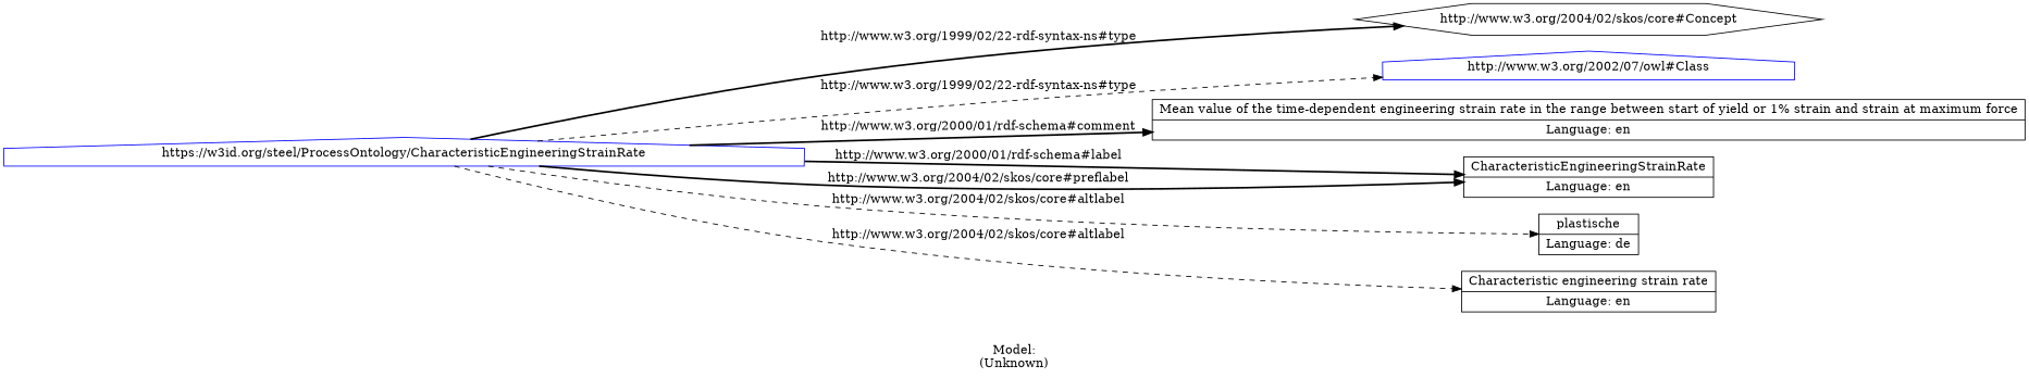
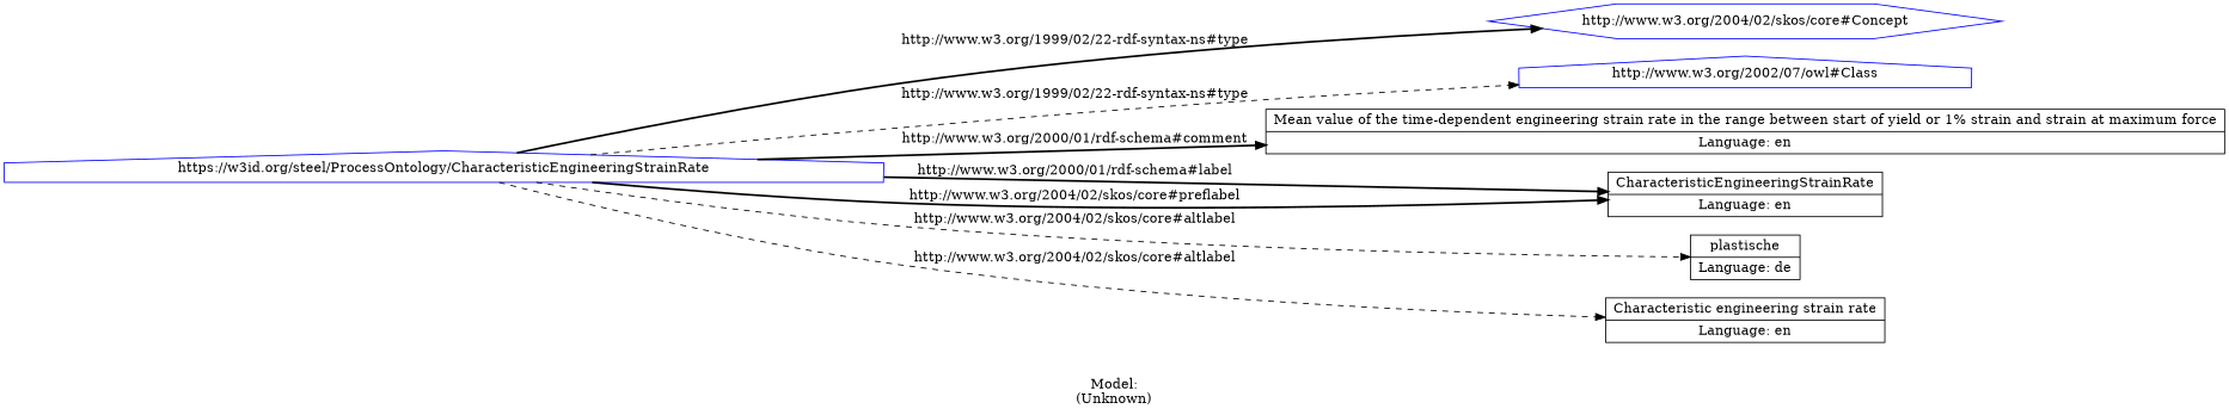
  digraph {
    label="\n\nModel:\n(Unknown)"
    rankdir=LR
    node [shape=record]
    edge [style=bold]
    n1 [color=blue label="https://w3id.org/steel/ProcessOntology/CharacteristicEngineeringStrainRate" shape=house]
-   n2 [color=black label="http://www.w3.org/2004/02/skos/core#Concept" shape=hexagon]
+   n2 [color=blue label="http://www.w3.org/2004/02/skos/core#Concept" shape=hexagon]
    n3 [color=blue label="http://www.w3.org/2002/07/owl#Class" shape=house]
    n4 [label="Mean value of the time-dependent engineering strain rate in the range between start of yield or 1% strain and strain at maximum force|Language: en"]
    n5 [label="CharacteristicEngineeringStrainRate|Language: en"]
    n6 [label="plastische|Language: de"]
    n7 [label="Characteristic engineering strain rate|Language: en"]
    n1 -> n2 [label="http://www.w3.org/1999/02/22-rdf-syntax-ns#type"]
    n1 -> n3 [label="http://www.w3.org/1999/02/22-rdf-syntax-ns#type" style=dashed]
    n1 -> n4 [label="http://www.w3.org/2000/01/rdf-schema#comment"]
    n1 -> n5 [label="http://www.w3.org/2000/01/rdf-schema#label"]
    n1 -> n5 [label="http://www.w3.org/2004/02/skos/core#preflabel"]
    n1 -> n6 [label="http://www.w3.org/2004/02/skos/core#altlabel" style=dashed]
    n1 -> n7 [label="http://www.w3.org/2004/02/skos/core#altlabel" style=dashed]
  }
